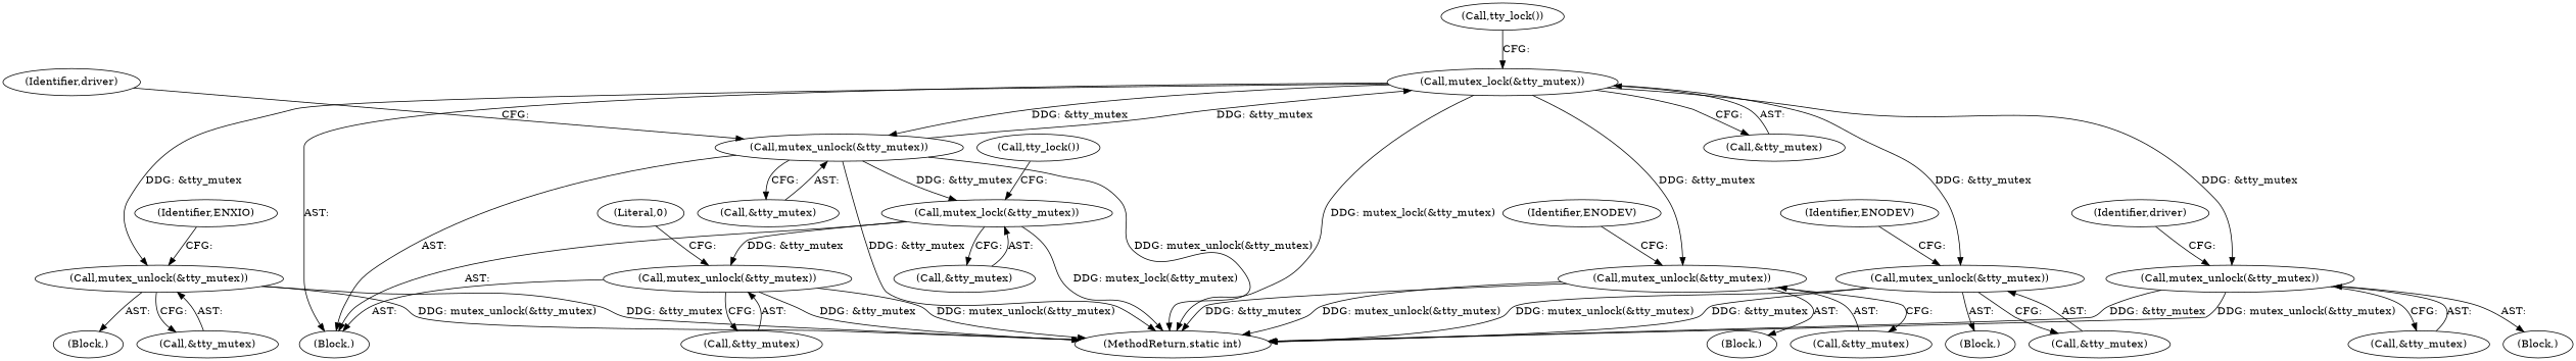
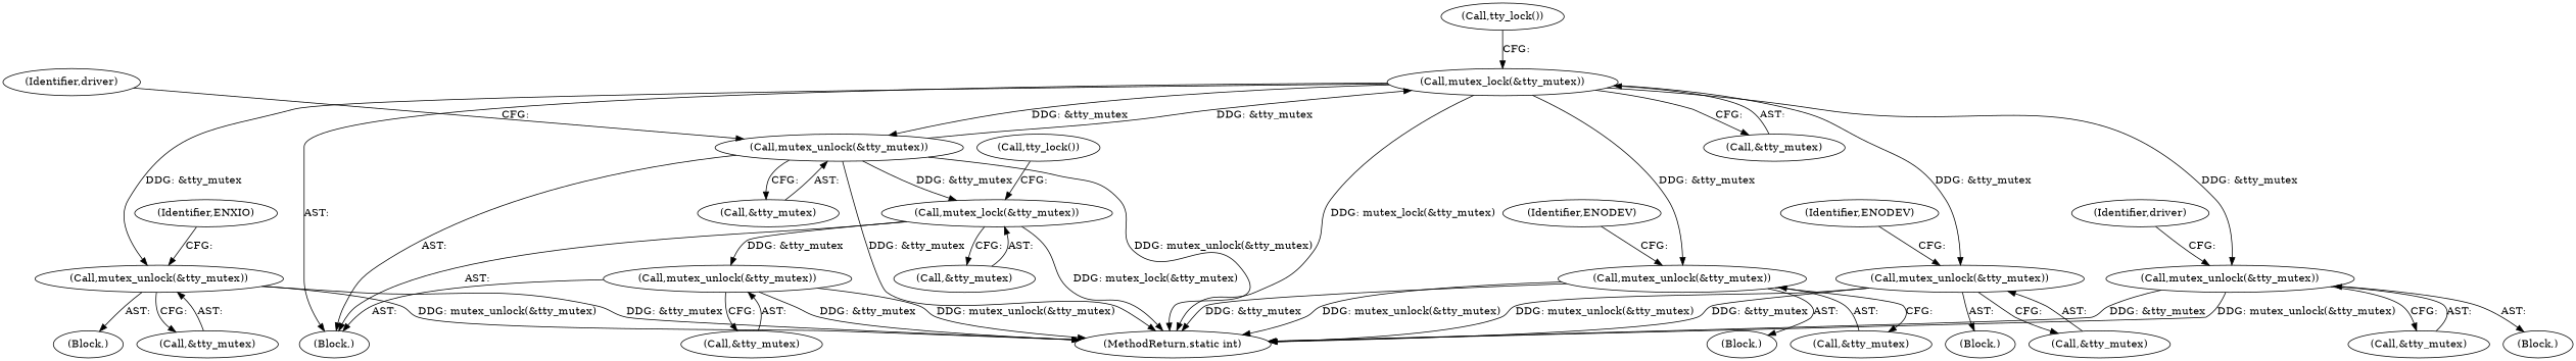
  digraph {
    n1 [label="(Call,mutex_lock(&tty_mutex))"]
    n2 [label="(Call,mutex_unlock(&tty_mutex))"]
    n3 [label="(Call,mutex_unlock(&tty_mutex))"]
    n4 [label="(Call,mutex_unlock(&tty_mutex))"]
    n5 [label="(Call,mutex_unlock(&tty_mutex))"]
    n6 [label="(Call,mutex_unlock(&tty_mutex))"]
    n7 [label="(Call,&tty_mutex)"]
    n8 [label="(Block,)"]
    n9 [label="(MethodReturn,static int)"]
    n10 [label="(Call,mutex_lock(&tty_mutex))"]
    n11 [label="(Call,&tty_mutex)"]
    n12 [label="(Block,)"]
    n13 [label="(Call,&tty_mutex)"]
    n14 [label="(Call,&tty_mutex)"]
    n15 [label="(Block,)"]
    n16 [label="(Call,&tty_mutex)"]
    n17 [label="(Block,)"]
    n18 [label="(Call,&tty_mutex)"]
    n19 [label="(Block,)"]
    n20 [label="(Call,mutex_unlock(&tty_mutex))"]
    n21 [label="(Call,&tty_mutex)"]
    n22 [label="(Call,&tty_mutex)"]
    n23 [label="(Identifier,ENXIO)"]
    n24 [label="(Call,tty_lock())"]
    n25 [label="(Identifier,driver)"]
    n26 [label="(Identifier,ENODEV)"]
-   n27 [label="(Literal,0)"]
    n28 [label="(Identifier,ENODEV)"]
    n29 [label="(Call,tty_lock())"]
    n30 [label="(Identifier,driver)"]
    n1 -> n2 [label="DDG: &tty_mutex"]
    n1 -> n3 [label="DDG: &tty_mutex"]
    n1 -> n4 [label="DDG: &tty_mutex"]
    n1 -> n5 [label="DDG: &tty_mutex"]
    n1 -> n6 [label="DDG: &tty_mutex"]
    n1 -> n7 [label="CFG: "]
    n1 -> n8 [label="AST: "]
    n1 -> n9 [label="DDG: mutex_lock(&tty_mutex)"]
    n2 -> n1 [label="DDG: &tty_mutex"]
    n2 -> n8 [label="AST: "]
    n2 -> n9 [label="DDG: mutex_unlock(&tty_mutex)"]
    n2 -> n9 [label="DDG: &tty_mutex"]
    n2 -> n10 [label="DDG: &tty_mutex"]
    n2 -> n11 [label="CFG: "]
    n3 -> n9 [label="DDG: mutex_unlock(&tty_mutex)"]
    n3 -> n9 [label="DDG: &tty_mutex"]
    n3 -> n12 [label="AST: "]
    n3 -> n13 [label="CFG: "]
    n4 -> n9 [label="DDG: mutex_unlock(&tty_mutex)"]
    n4 -> n9 [label="DDG: &tty_mutex"]
    n4 -> n14 [label="CFG: "]
    n4 -> n15 [label="AST: "]
    n5 -> n9 [label="DDG: &tty_mutex"]
    n5 -> n9 [label="DDG: mutex_unlock(&tty_mutex)"]
    n5 -> n16 [label="CFG: "]
    n5 -> n17 [label="AST: "]
    n6 -> n9 [label="DDG: &tty_mutex"]
    n6 -> n9 [label="DDG: mutex_unlock(&tty_mutex)"]
    n6 -> n18 [label="CFG: "]
    n6 -> n19 [label="AST: "]
    n7 -> n1 [label="AST: "]
    n10 -> n8 [label="AST: "]
    n10 -> n9 [label="DDG: mutex_lock(&tty_mutex)"]
    n10 -> n20 [label="DDG: &tty_mutex"]
    n10 -> n21 [label="CFG: "]
    n11 -> n2 [label="AST: "]
    n13 -> n3 [label="AST: "]
    n14 -> n4 [label="AST: "]
    n16 -> n5 [label="AST: "]
    n18 -> n6 [label="AST: "]
    n20 -> n8 [label="AST: "]
    n20 -> n9 [label="DDG: mutex_unlock(&tty_mutex)"]
    n20 -> n9 [label="DDG: &tty_mutex"]
    n20 -> n22 [label="CFG: "]
    n21 -> n10 [label="AST: "]
    n22 -> n20 [label="AST: "]
    n23 -> n3 [label="CFG: "]
    n24 -> n10 [label="CFG: "]
    n25 -> n2 [label="CFG: "]
    n26 -> n5 [label="CFG: "]
-   n27 -> n20 [label="CFG: "]
    n28 -> n4 [label="CFG: "]
    n29 -> n1 [label="CFG: "]
    n30 -> n6 [label="CFG: "]
  }
